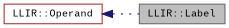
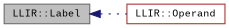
  digraph {
    rankdir=LR
    fontname="Liberation Mono"
    node [fontname="Liberation Mono" fontsize=10 shape=box style=filled]
    n1 [color=gray40 fillcolor=grey75 fontcolor=black height=0.2 label="LLIR::Label" width=0.4]
    n2 [color=brown fillcolor=white height=0.2 label="LLIR::Operand" width=0.4]
-   n2 -> n1 [color=midnightblue dir=back fontname="Liberation Mono" fontsize=10 labelfontname=Helvetica labelfontsize=10 style=dotted]
+   n1 -> n2 [color=midnightblue dir=back fontname="Liberation Mono" fontsize=10 labelfontname=Helvetica labelfontsize=10 style=dotted]
  }
